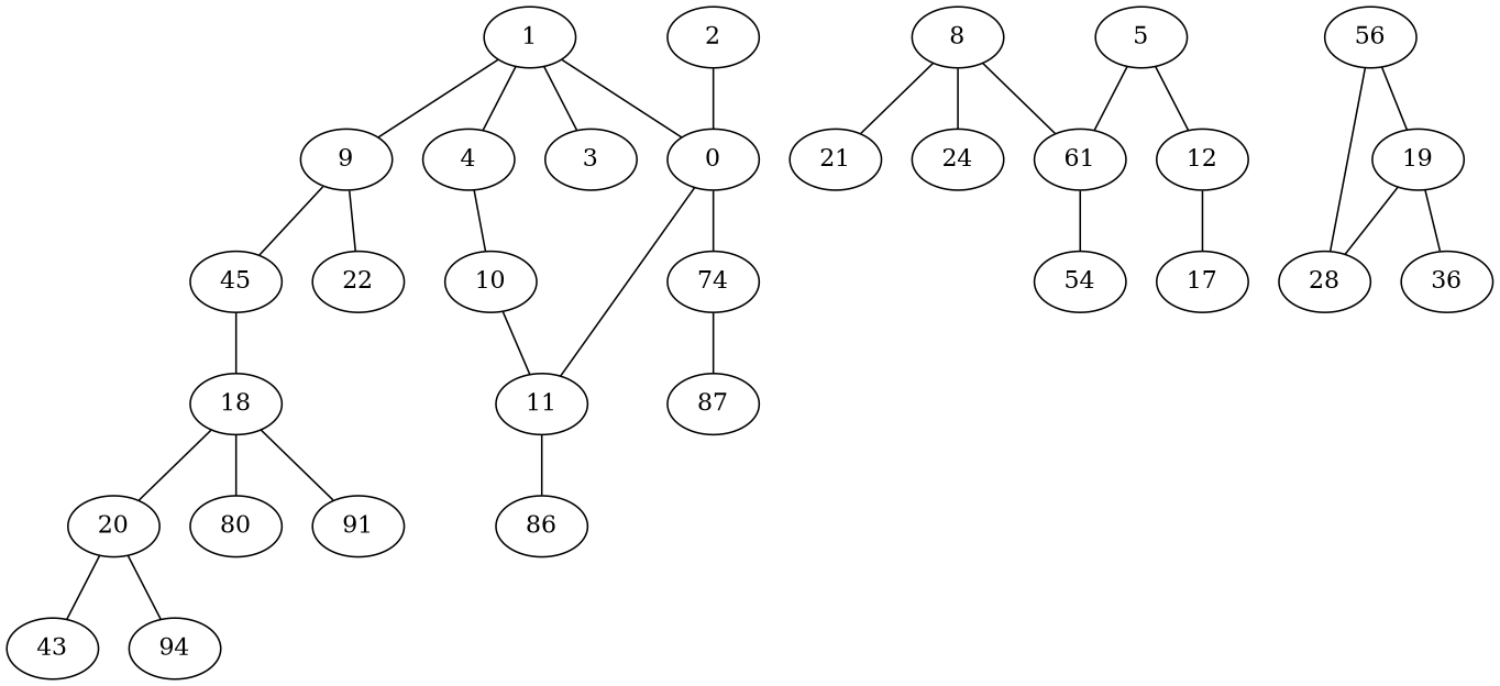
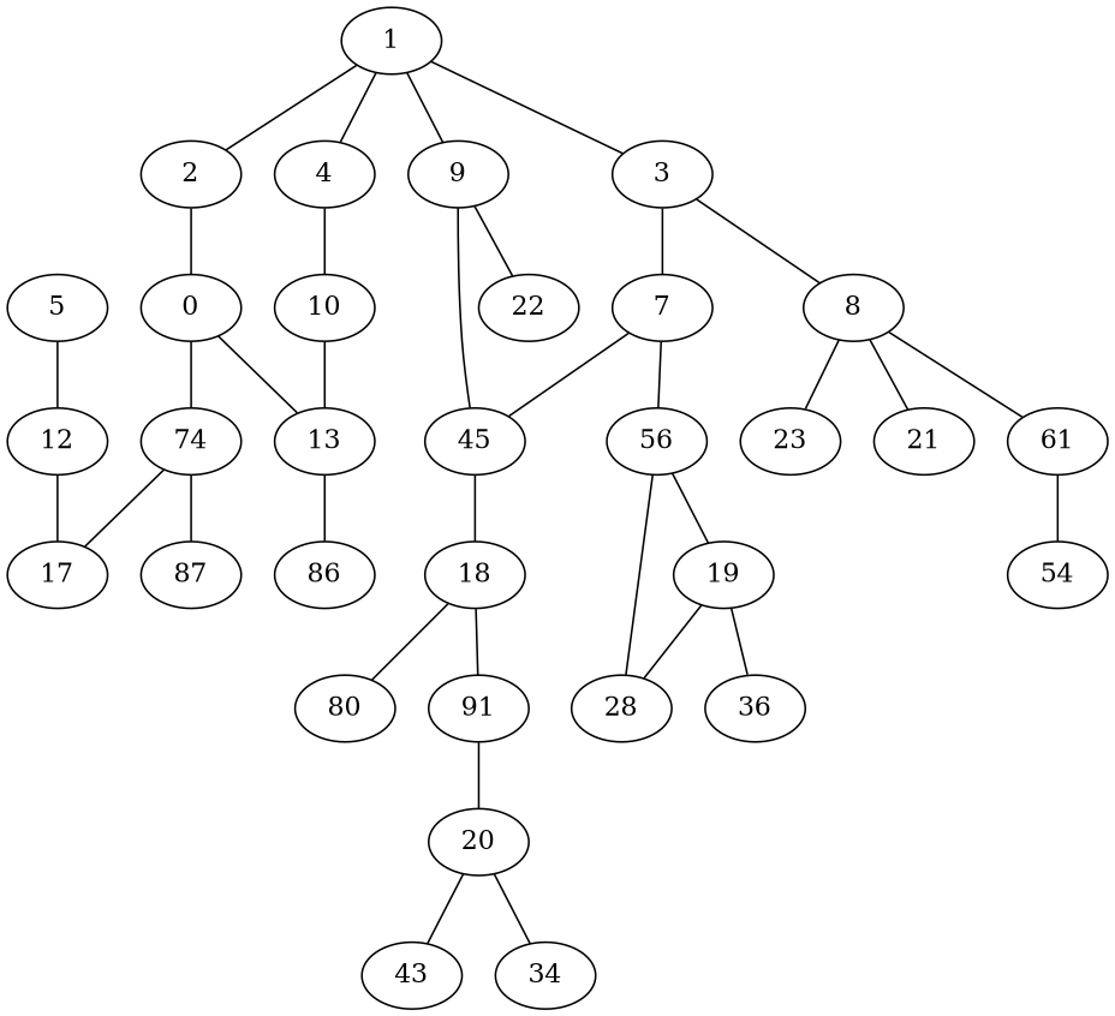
  graph {
    node [chem=C]
    edge [valence=1]
    1
    2
    3
    4
    9
    n6 [label=0]
+   7
    8
    10
    n10 [label=61]
    5
    12
-   13 [label=11]
+   13
    n14 [label=74]
    n15 [label=45]
    n16 [label=56]
    21 [chem=H]
-   23 [chem=H label=24]
+   23 [chem=H]
    22 [chem=H]
    n20 [chem=H label=54]
    17
    n22 [chem=H label=86]
    n23 [chem=H label=87]
    18
    19
    28 [chem=H]
    20
    n28 [chem=H label=80]
    n29 [chem=H label=91]
    n30 [chem=H label=36]
    n31 [chem=H label=43]
-   34 [chem=H label=94]
-   1 -- n6
+   34 [chem=H]
+   1 -- 2
    1 -- 3 [valence=2]
    1 -- 4
    1 -- 9 [valence=2]
    2 -- n6
+   3 -- 7
+   3 -- 8
    4 -- 10
    9 -- n15
    9 -- 22
    n6 -- 13
    n6 -- n14 [valence=2]
+   7 -- n15 [valence=2]
+   7 -- n16
    8 -- n10 [valence=2]
    8 -- 21
    8 -- 23
    10 -- 13 [valence=2]
    n10 -- n20
-   5 -- n10
    5 -- 12
    12 -- 17 [valence=2]
    13 -- n22
+   n14 -- 17
    n14 -- n23
    n15 -- 18
    n16 -- 19 [valence=2]
    n16 -- 28
-   18 -- 20
+   n29 -- 20
    18 -- n28
    18 -- n29
    19 -- 28
    19 -- n30
    20 -- n31
    20 -- 34
  }
